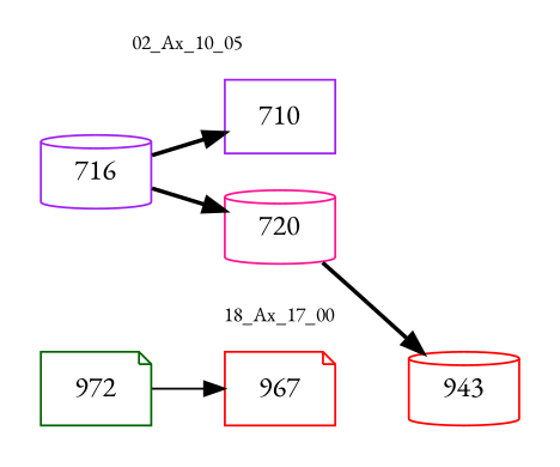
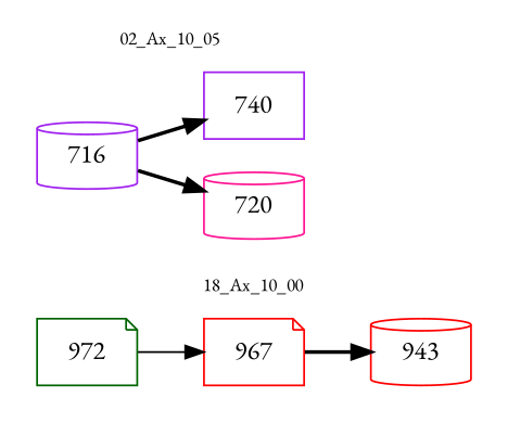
  digraph {
    fontname="EB Garamond"
    rankdir=LR
    node [color=red fontname="EB Garamond" shape=cylinder]
    edge [color=black fontname="EB Garamond" style=bold]
    n1 [label=967 shape=note]
    n2 [label=943]
    n3 [color=darkgreen label=972 shape=note]
    n4 [color=purple label=716]
    n5 [color=deeppink label=720]
-   n6 [color=purple label=710 shape=box]
+   n6 [color=purple label=740 shape=box]
    subgraph cluster_1 {
      color=white
      fontsize=10
-     label="18_Ax_17_00"
+     label="18_Ax_10_00"
      n1
      n2
      n3
    }
    subgraph cluster_2 {
      color=white
      fontsize=10
      label="02_Ax_10_05"
      n4
      n5
      n6
    }
-   n5 -> n2
+   n1 -> n2
    n3 -> n1 [style=solid]
    n4 -> n5
    n4 -> n6
  }
